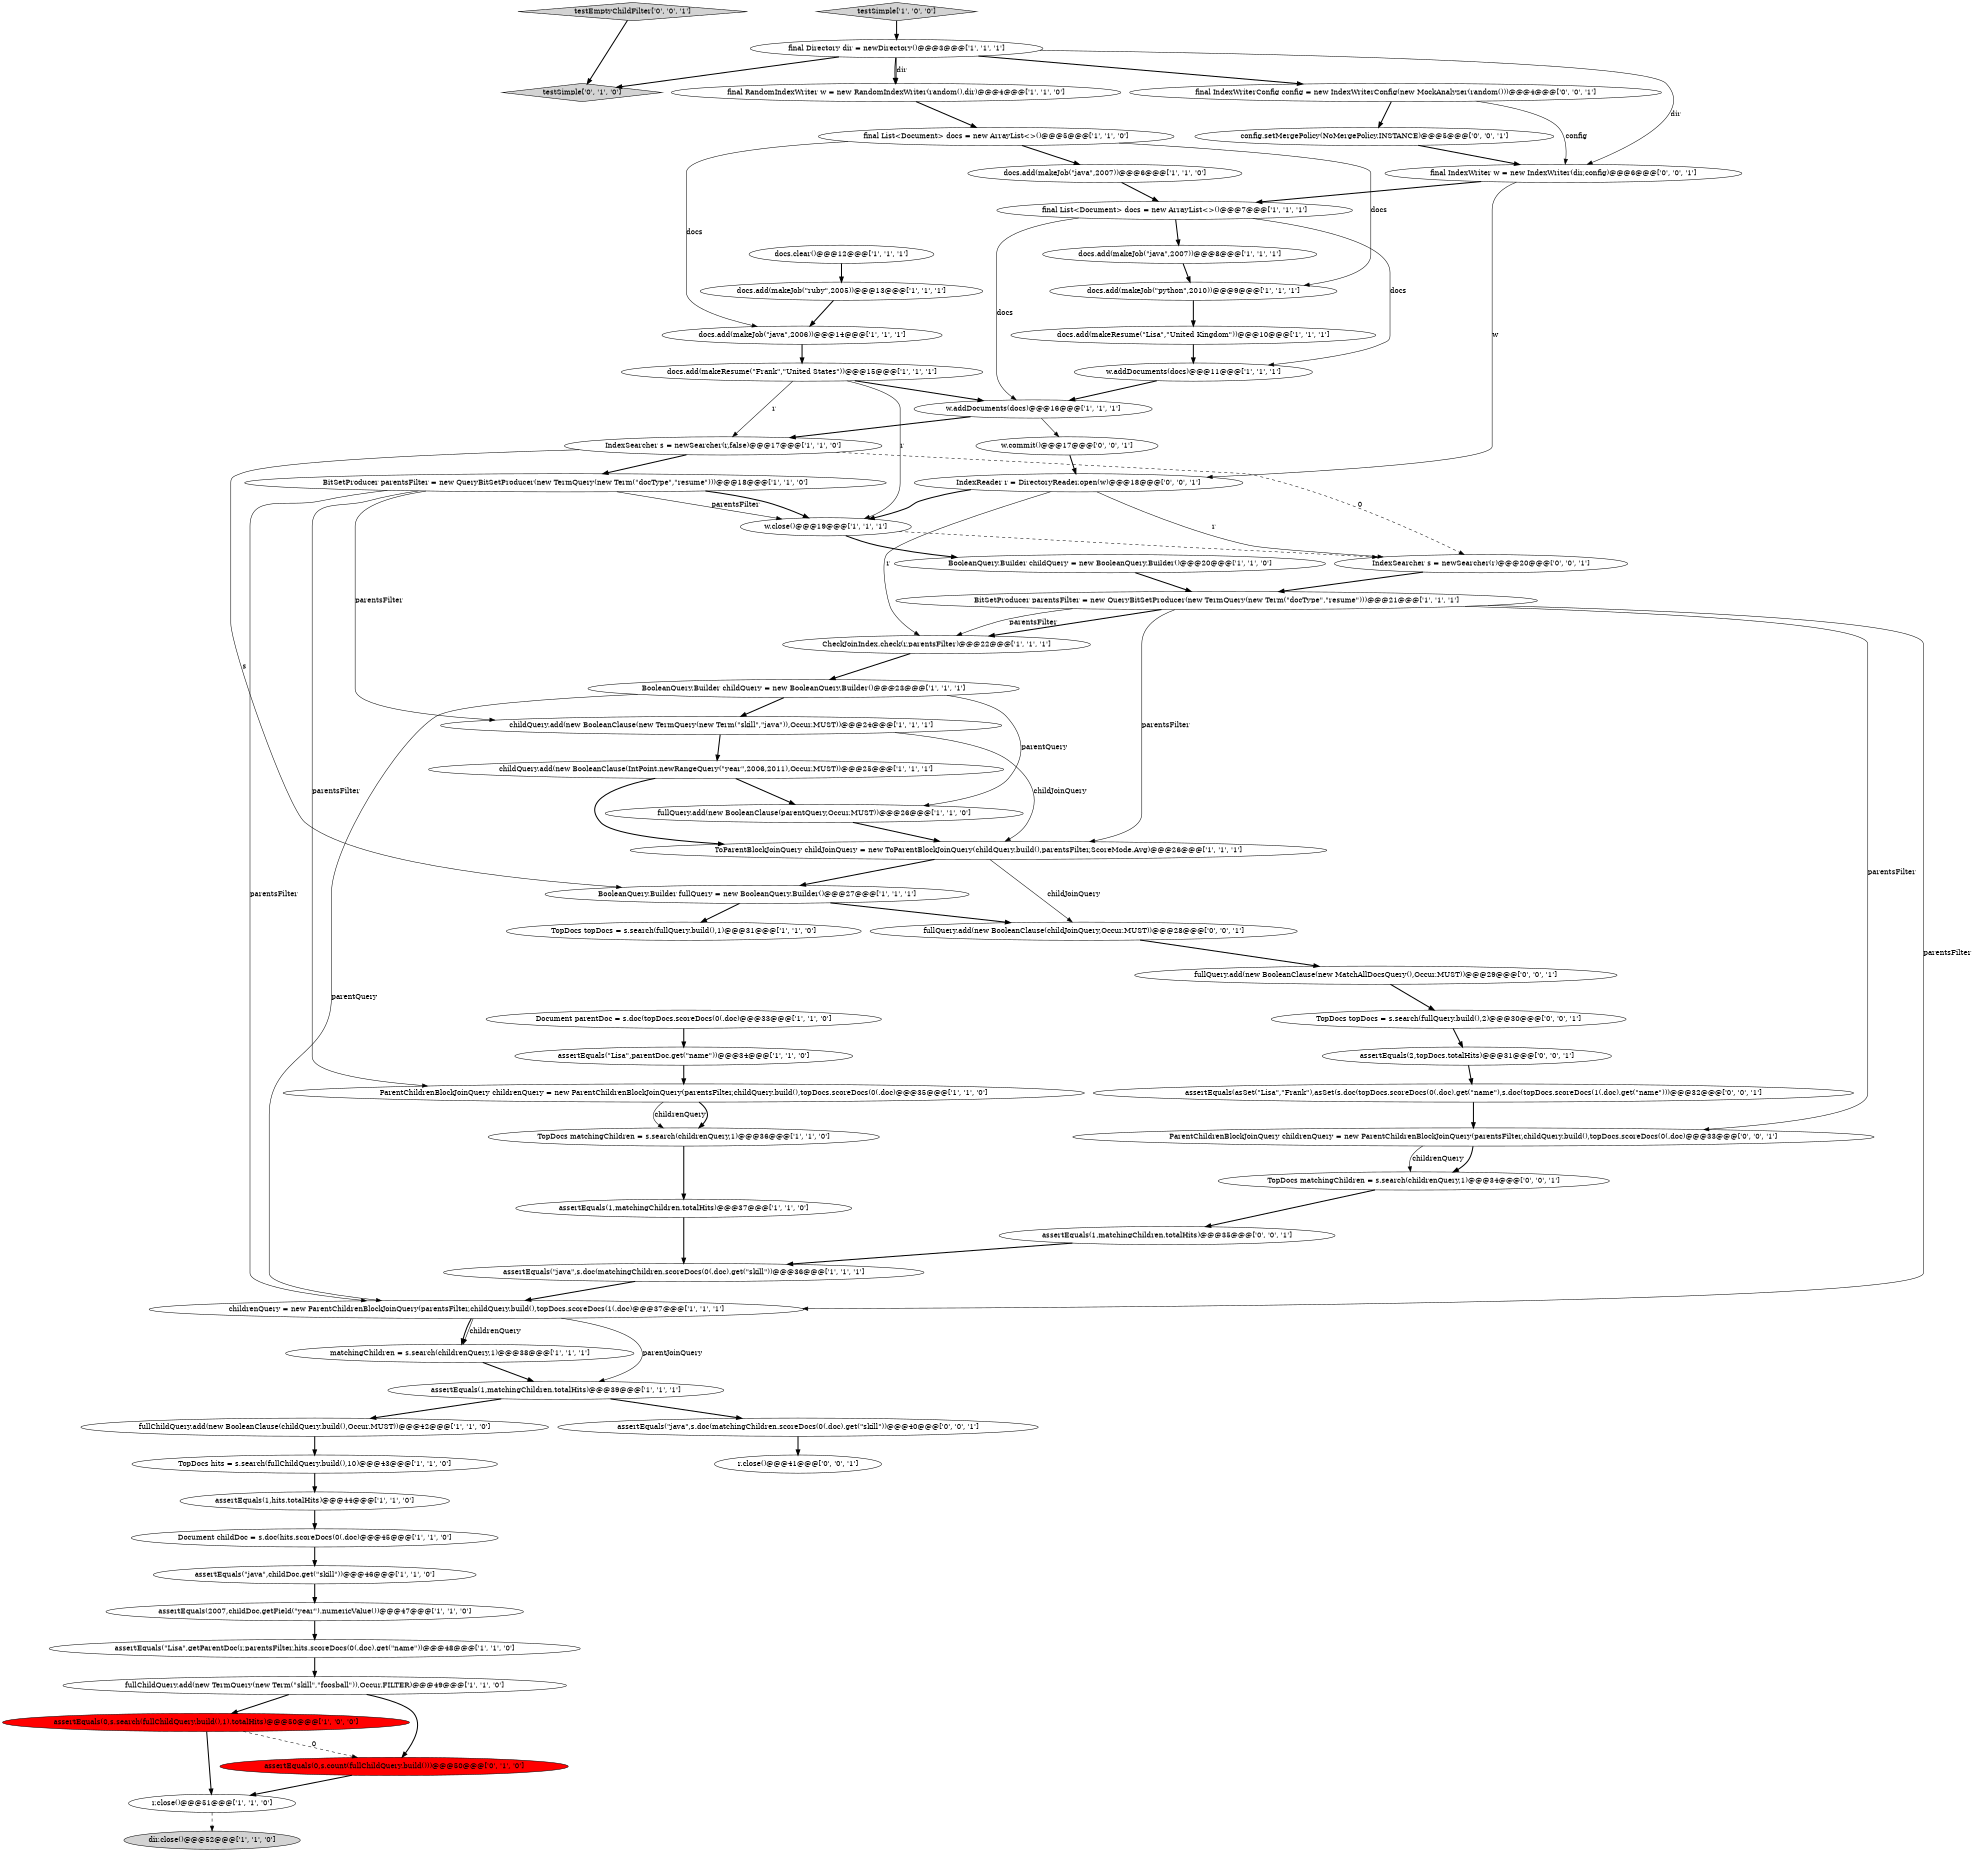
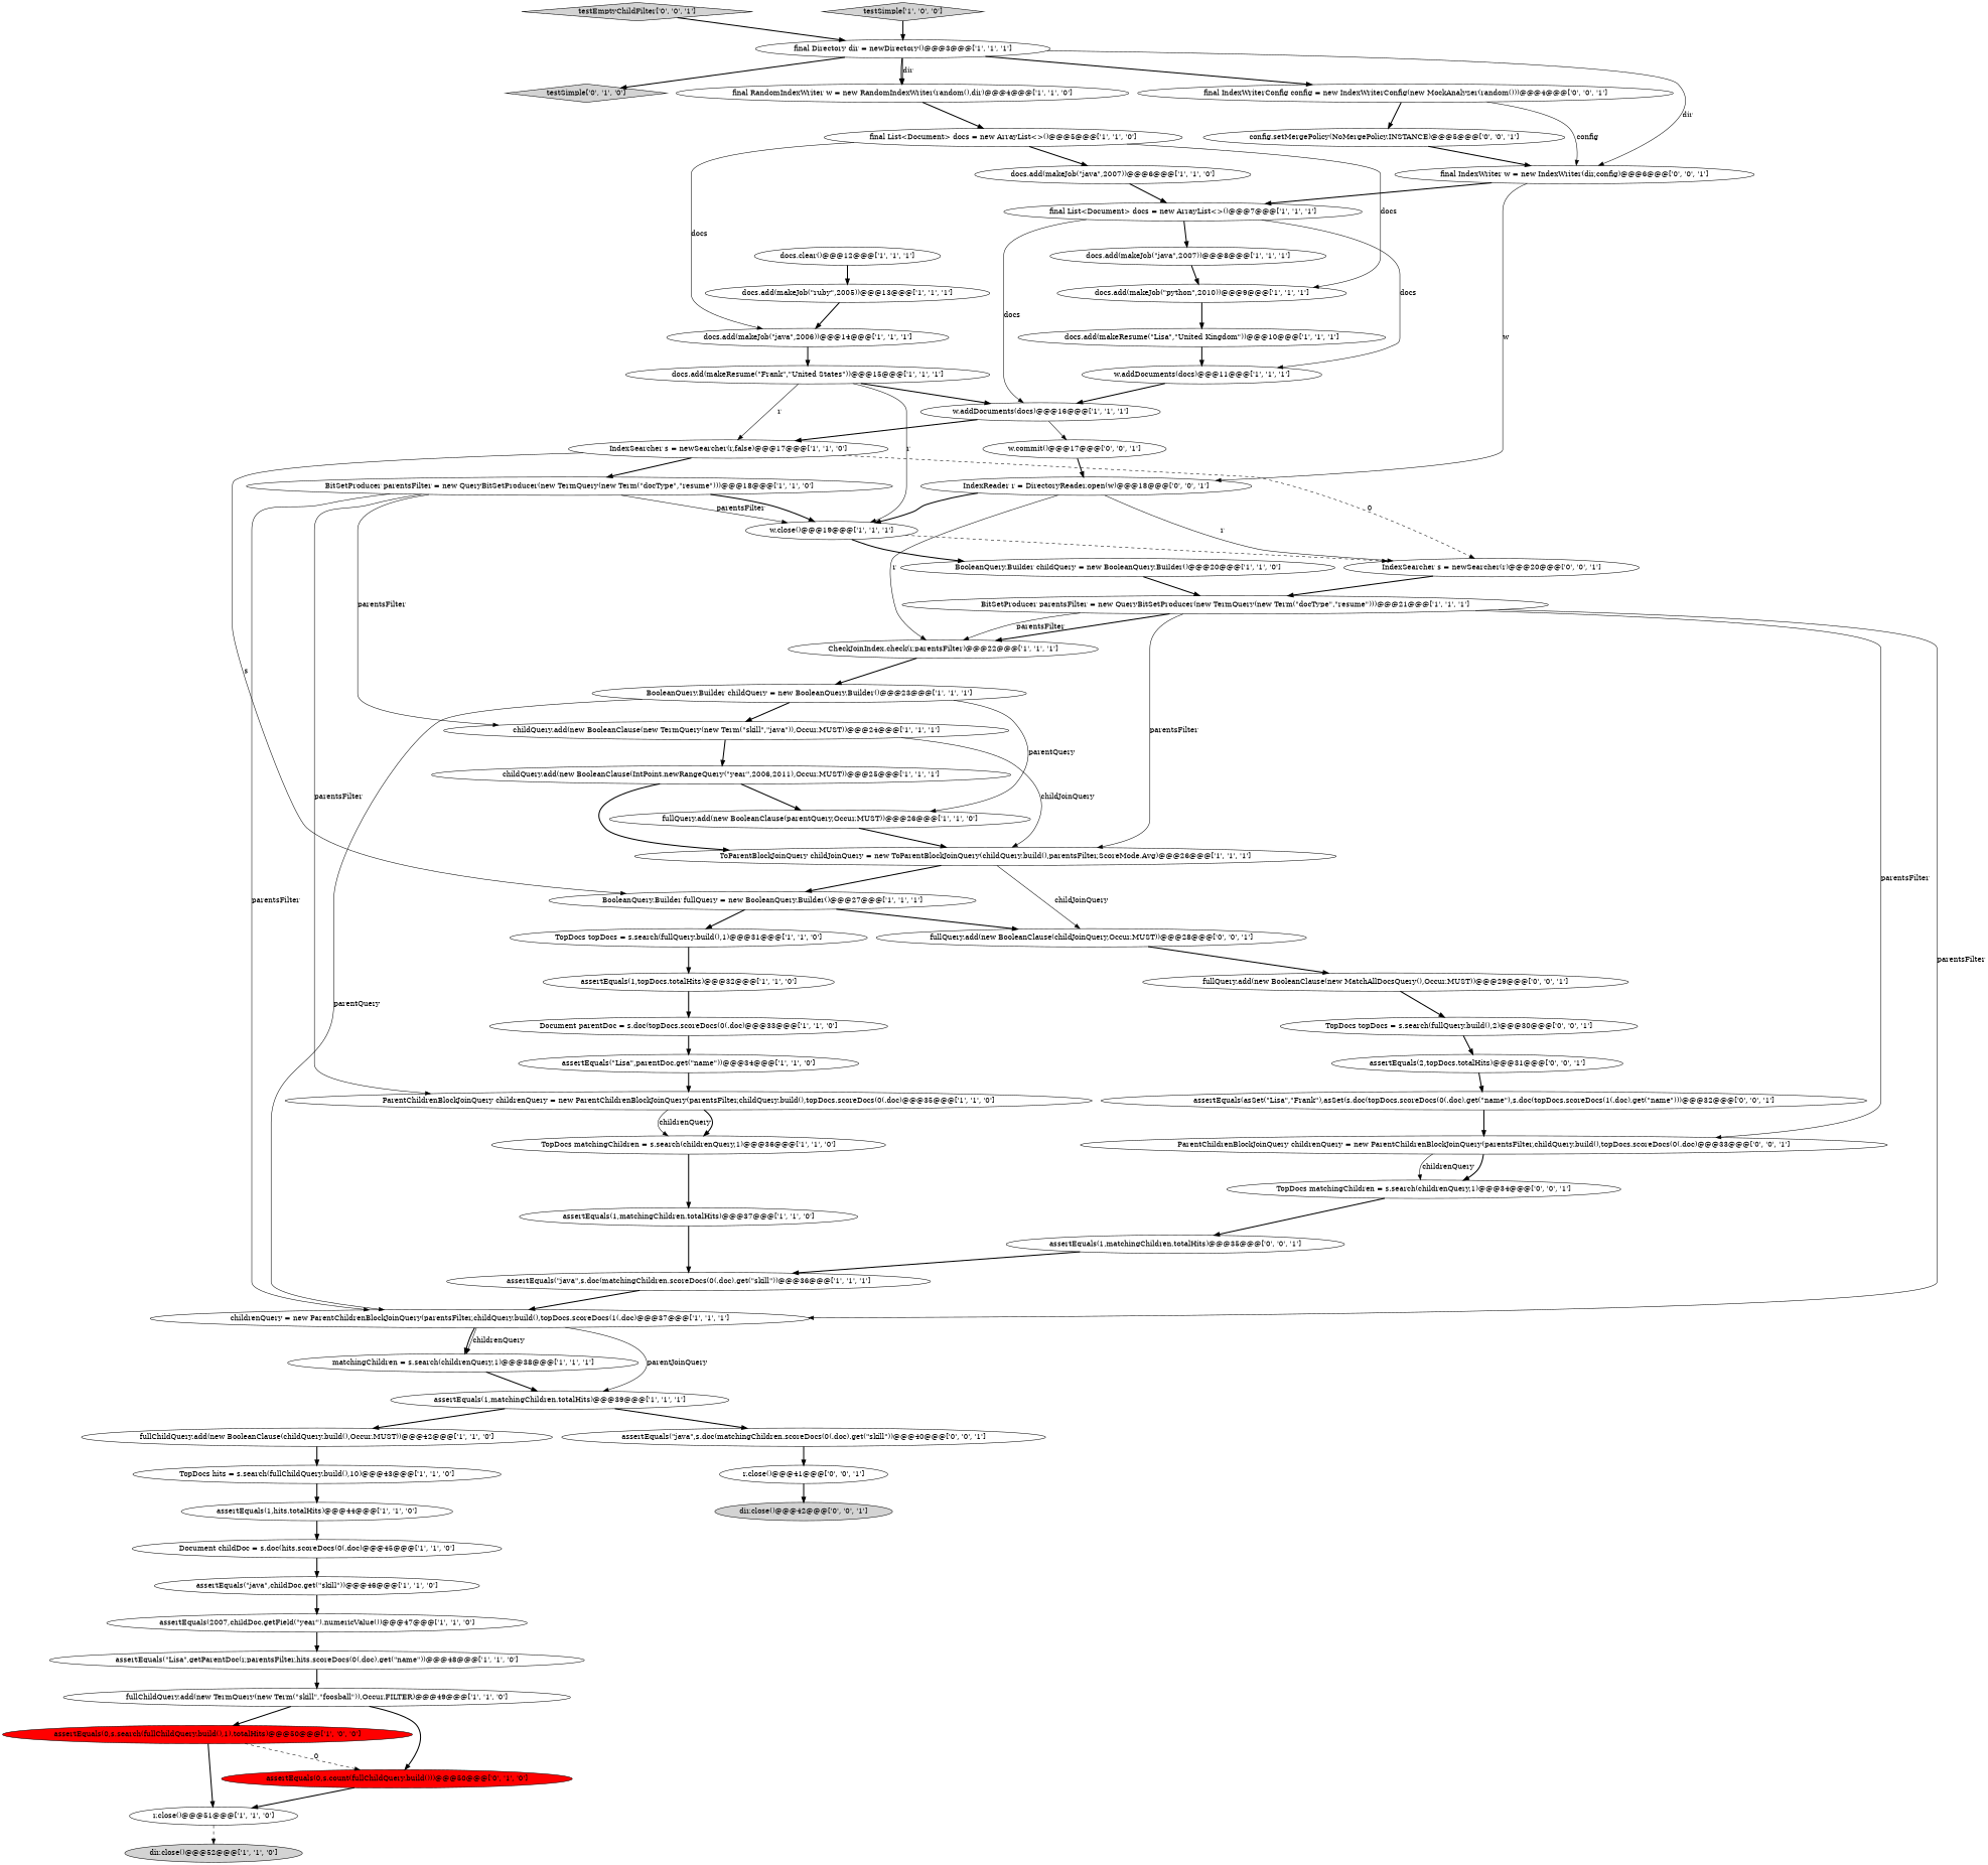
  digraph {
    node [fillcolor=white shape=ellipse style=filled]
    edge [style=bold]
    n1 [label="assertEquals(\"Lisa\",getParentDoc(r,parentsFilter,hits.scoreDocs(0(.doc).get(\"name\"))@@@48@@@['1', '1', '0']"]
    n2 [label="fullChildQuery.add(new TermQuery(new Term(\"skill\",\"foosball\")),Occur.FILTER)@@@49@@@['1', '1', '0']"]
    n3 [fillcolor=red label="assertEquals(0,s.search(fullChildQuery.build(),1).totalHits)@@@50@@@['1', '0', '0']"]
    n4 [fillcolor=red label="assertEquals(0,s.count(fullChildQuery.build()))@@@50@@@['0', '1', '0']"]
    n5 [label="CheckJoinIndex.check(r,parentsFilter)@@@22@@@['1', '1', '1']"]
    n6 [label="BooleanQuery.Builder childQuery = new BooleanQuery.Builder()@@@23@@@['1', '1', '1']"]
    n7 [label="childrenQuery = new ParentChildrenBlockJoinQuery(parentsFilter,childQuery.build(),topDocs.scoreDocs(1(.doc)@@@37@@@['1', '1', '1']"]
    n8 [label="childQuery.add(new BooleanClause(new TermQuery(new Term(\"skill\",\"java\")),Occur.MUST))@@@24@@@['1', '1', '1']"]
    n9 [label="fullQuery.add(new BooleanClause(parentQuery,Occur.MUST))@@@26@@@['1', '1', '0']"]
    n10 [label="r.close()@@@51@@@['1', '1', '0']"]
    n11 [label="Document parentDoc = s.doc(topDocs.scoreDocs(0(.doc)@@@33@@@['1', '1', '0']"]
    n12 [label="assertEquals(\"Lisa\",parentDoc.get(\"name\"))@@@34@@@['1', '1', '0']"]
    n13 [label="ParentChildrenBlockJoinQuery childrenQuery = new ParentChildrenBlockJoinQuery(parentsFilter,childQuery.build(),topDocs.scoreDocs(0(.doc)@@@35@@@['1', '1', '0']"]
    n14 [label="TopDocs hits = s.search(fullChildQuery.build(),10)@@@43@@@['1', '1', '0']"]
    n15 [label="assertEquals(1,hits.totalHits)@@@44@@@['1', '1', '0']"]
    n16 [label="Document childDoc = s.doc(hits.scoreDocs(0(.doc)@@@45@@@['1', '1', '0']"]
    n17 [label="assertEquals(\"java\",s.doc(matchingChildren.scoreDocs(0(.doc).get(\"skill\"))@@@36@@@['1', '1', '1']"]
    n18 [label="matchingChildren = s.search(childrenQuery,1)@@@38@@@['1', '1', '1']"]
    n19 [label="assertEquals(1,matchingChildren.totalHits)@@@39@@@['1', '1', '1']"]
    n20 [label="IndexSearcher s = newSearcher(r,false)@@@17@@@['1', '1', '0']"]
    n21 [label="BitSetProducer parentsFilter = new QueryBitSetProducer(new TermQuery(new Term(\"docType\",\"resume\")))@@@18@@@['1', '1', '0']"]
    n22 [label="BooleanQuery.Builder fullQuery = new BooleanQuery.Builder()@@@27@@@['1', '1', '1']"]
    n23 [label="IndexSearcher s = newSearcher(r)@@@20@@@['0', '0', '1']"]
    n24 [label="w.close()@@@19@@@['1', '1', '1']"]
    n25 [label="TopDocs topDocs = s.search(fullQuery.build(),1)@@@31@@@['1', '1', '0']"]
    n26 [label="fullQuery.add(new BooleanClause(childJoinQuery,Occur.MUST))@@@28@@@['0', '0', '1']"]
    n27 [label="BitSetProducer parentsFilter = new QueryBitSetProducer(new TermQuery(new Term(\"docType\",\"resume\")))@@@21@@@['1', '1', '1']"]
    n28 [label="BooleanQuery.Builder childQuery = new BooleanQuery.Builder()@@@20@@@['1', '1', '0']"]
    n29 [label="childQuery.add(new BooleanClause(IntPoint.newRangeQuery(\"year\",2006,2011),Occur.MUST))@@@25@@@['1', '1', '1']"]
    n30 [label="ToParentBlockJoinQuery childJoinQuery = new ToParentBlockJoinQuery(childQuery.build(),parentsFilter,ScoreMode.Avg)@@@26@@@['1', '1', '1']"]
    n31 [label="TopDocs matchingChildren = s.search(childrenQuery,1)@@@36@@@['1', '1', '0']"]
    n32 [label="docs.clear()@@@12@@@['1', '1', '1']"]
    n33 [label="docs.add(makeJob(\"ruby\",2005))@@@13@@@['1', '1', '1']"]
    n34 [label="docs.add(makeJob(\"java\",2006))@@@14@@@['1', '1', '1']"]
    n35 [label="fullQuery.add(new BooleanClause(new MatchAllDocsQuery(),Occur.MUST))@@@29@@@['0', '0', '1']"]
    n36 [label="TopDocs topDocs = s.search(fullQuery.build(),2)@@@30@@@['0', '0', '1']"]
    n37 [label="assertEquals(2,topDocs.totalHits)@@@31@@@['0', '0', '1']"]
+   n38 [label="assertEquals(1,topDocs.totalHits)@@@32@@@['1', '1', '0']"]
    n39 [fillcolor=lightgray label="testEmptyChildFilter['0', '0', '1']" shape=diamond]
    n40 [label="final Directory dir = newDirectory()@@@3@@@['1', '1', '1']"]
    n41 [label="final IndexWriter w = new IndexWriter(dir,config)@@@6@@@['0', '0', '1']"]
    n42 [label="final RandomIndexWriter w = new RandomIndexWriter(random(),dir)@@@4@@@['1', '1', '0']"]
    n43 [fillcolor=lightgray label="testSimple['0', '1', '0']" shape=diamond]
    n44 [label="final IndexWriterConfig config = new IndexWriterConfig(new MockAnalyzer(random()))@@@4@@@['0', '0', '1']"]
    n45 [label="assertEquals(asSet(\"Lisa\",\"Frank\"),asSet(s.doc(topDocs.scoreDocs(0(.doc).get(\"name\"),s.doc(topDocs.scoreDocs(1(.doc).get(\"name\")))@@@32@@@['0', '0', '1']"]
    n46 [label="assertEquals(\"java\",childDoc.get(\"skill\"))@@@46@@@['1', '1', '0']"]
    n47 [label="docs.add(makeResume(\"Frank\",\"United States\"))@@@15@@@['1', '1', '1']"]
    n48 [label="assertEquals(2007,childDoc.getField(\"year\").numericValue())@@@47@@@['1', '1', '0']"]
    n49 [label="docs.add(makeResume(\"Lisa\",\"United Kingdom\"))@@@10@@@['1', '1', '1']"]
    n50 [label="w.addDocuments(docs)@@@11@@@['1', '1', '1']"]
    n51 [label="w.addDocuments(docs)@@@16@@@['1', '1', '1']"]
    n52 [fillcolor=lightgray label="dir.close()@@@52@@@['1', '1', '0']"]
    n53 [label="assertEquals(1,matchingChildren.totalHits)@@@37@@@['1', '1', '0']"]
    n54 [label="r.close()@@@41@@@['0', '0', '1']"]
+   n55 [fillcolor=lightgray label="dir.close()@@@42@@@['0', '0', '1']"]
    n56 [label="docs.add(makeJob(\"java\",2007))@@@8@@@['1', '1', '1']"]
    n57 [label="docs.add(makeJob(\"python\",2010))@@@9@@@['1', '1', '1']"]
    n58 [label="IndexReader r = DirectoryReader.open(w)@@@18@@@['0', '0', '1']"]
    n59 [label="final List<Document> docs = new ArrayList<>()@@@7@@@['1', '1', '1']"]
    n60 [label="ParentChildrenBlockJoinQuery childrenQuery = new ParentChildrenBlockJoinQuery(parentsFilter,childQuery.build(),topDocs.scoreDocs(0(.doc)@@@33@@@['0', '0', '1']"]
    n61 [label="TopDocs matchingChildren = s.search(childrenQuery,1)@@@34@@@['0', '0', '1']"]
    n62 [label="assertEquals(1,matchingChildren.totalHits)@@@35@@@['0', '0', '1']"]
    n63 [label="config.setMergePolicy(NoMergePolicy.INSTANCE)@@@5@@@['0', '0', '1']"]
    n64 [label="fullChildQuery.add(new BooleanClause(childQuery.build(),Occur.MUST))@@@42@@@['1', '1', '0']"]
    n65 [label="w.commit()@@@17@@@['0', '0', '1']"]
    n66 [label="final List<Document> docs = new ArrayList<>()@@@5@@@['1', '1', '0']"]
    n67 [label="docs.add(makeJob(\"java\",2007))@@@6@@@['1', '1', '0']"]
    n68 [fillcolor=lightgray label="testSimple['1', '0', '0']" shape=diamond]
    n69 [label="assertEquals(\"java\",s.doc(matchingChildren.scoreDocs(0(.doc).get(\"skill\"))@@@40@@@['0', '0', '1']"]
    n1 -> n2
    n2 -> n3
    n2 -> n4
    n3 -> n4 [label=0 style=dashed]
    n3 -> n10
    n4 -> n10
    n5 -> n6
    n6 -> n7 [label=parentQuery style=solid]
    n6 -> n8
    n6 -> n9 [label=parentQuery style=solid]
    n7 -> n18 [label=childrenQuery style=solid]
    n7 -> n18
    n7 -> n19 [label=parentJoinQuery style=solid]
    n8 -> n29
    n8 -> n30 [label=childJoinQuery style=solid]
    n9 -> n30
    n10 -> n52 [style=dashed]
    n11 -> n12
    n12 -> n13
    n13 -> n31 [label=childrenQuery style=solid]
    n13 -> n31
    n14 -> n15
    n15 -> n16
    n16 -> n46
    n17 -> n7
    n18 -> n19
    n19 -> n64
    n19 -> n69
    n20 -> n21
    n20 -> n22 [label=s style=solid]
    n20 -> n23 [label=0 style=dashed]
    n21 -> n7 [label=parentsFilter style=solid]
    n21 -> n8 [label=parentsFilter style=solid]
    n21 -> n13 [label=parentsFilter style=solid]
    n21 -> n24 [label=parentsFilter style=solid]
    n21 -> n24
    n22 -> n25
    n22 -> n26
    n23 -> n27
    n24 -> n23 [style=dashed]
    n24 -> n28
+   n25 -> n38
    n26 -> n35
    n27 -> n5
    n27 -> n5 [label=parentsFilter style=solid]
    n27 -> n7 [label=parentsFilter style=solid]
    n27 -> n30 [label=parentsFilter style=solid]
    n27 -> n60 [label=parentsFilter style=solid]
    n28 -> n27
    n29 -> n9
    n29 -> n30
    n30 -> n22
    n30 -> n26 [label=childJoinQuery style=solid]
    n31 -> n53
    n32 -> n33
    n33 -> n34
    n34 -> n47
    n35 -> n36
    n36 -> n37
    n37 -> n45
-   n39 -> n43
+   n38 -> n11
+   n39 -> n40
    n40 -> n41 [label=dir style=solid]
    n40 -> n42
    n40 -> n42 [label=dir style=solid]
    n40 -> n43
    n40 -> n44
    n41 -> n58 [label=w style=solid]
    n41 -> n59
    n42 -> n66
    n44 -> n41 [label=config style=solid]
    n44 -> n63
    n45 -> n60
    n46 -> n48
    n47 -> n20 [label=r style=solid]
    n47 -> n24 [label=r style=solid]
    n47 -> n51
    n48 -> n1
    n49 -> n50
    n50 -> n51
    n51 -> n20
    n51 -> n65 [style=solid]
    n53 -> n17
+   n54 -> n55
    n56 -> n57
    n57 -> n49
    n58 -> n5 [label=r style=solid]
    n58 -> n23 [label=r style=solid]
    n58 -> n24
    n59 -> n50 [label=docs style=solid]
    n59 -> n51 [label=docs style=solid]
    n59 -> n56
    n60 -> n61
    n60 -> n61 [label=childrenQuery style=solid]
    n61 -> n62
    n62 -> n17
    n63 -> n41
    n64 -> n14
    n65 -> n58
    n66 -> n34 [label=docs style=solid]
    n66 -> n57 [label=docs style=solid]
    n66 -> n67
    n67 -> n59
    n68 -> n40
    n69 -> n54
  }
